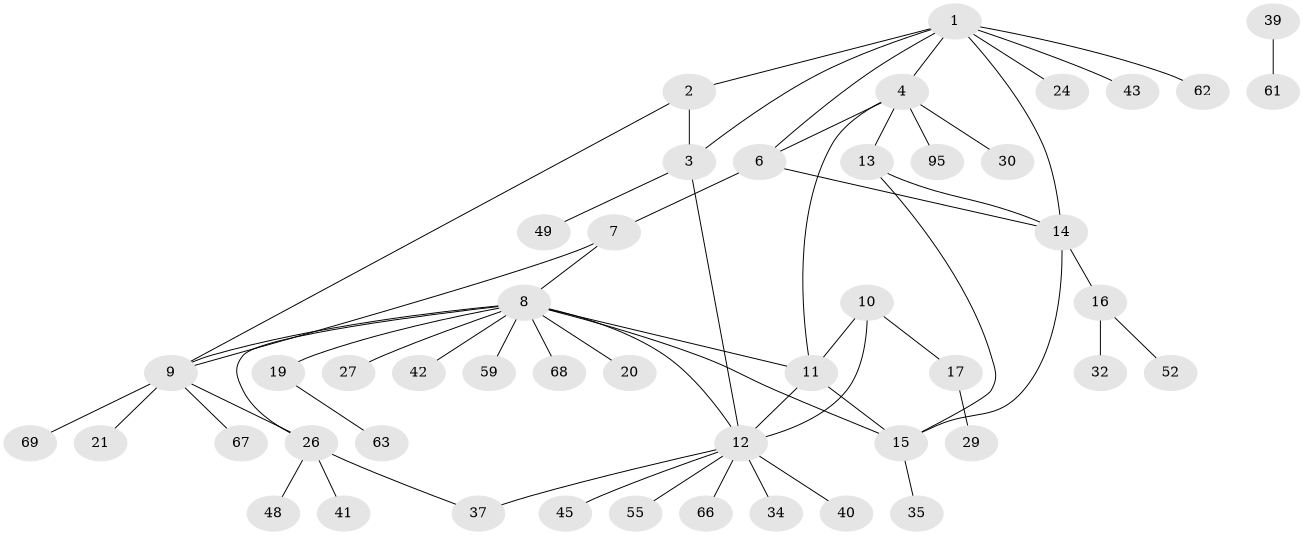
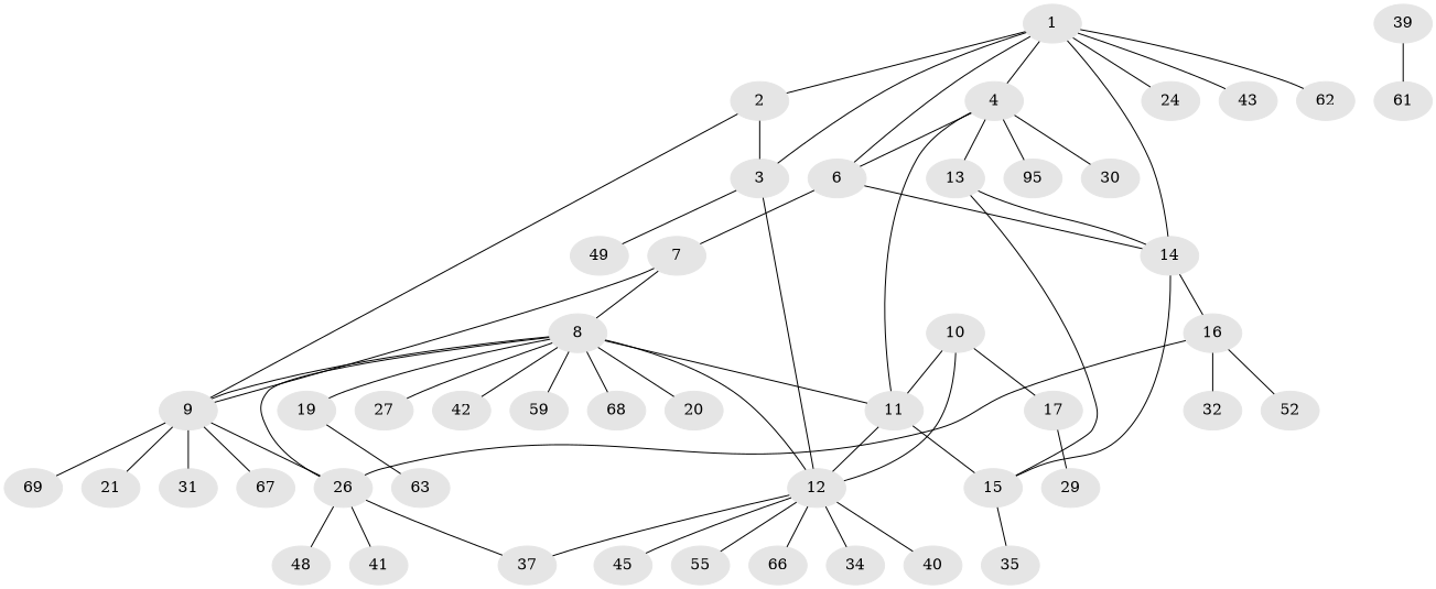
  graph {
    node [color=gray90 style=filled]
    1 [super="+5"]
    2 [super="+53"]
    3 [super="+44"]
    4 [super="+59"]
    6 [super="+23"]
    14 [super="+64"]
    24 [super="+28"]
    43 [super="+47"]
    62
    9 [super="+50"]
    12 [super="+18"]
    49 [super="+60"]
    11
    13
    n15 [label=95]
    30
    7 [super="+46"]
    15
    16 [super="+58"]
    26 [super="+33"]
    21
+   31
    67
    69
    34
    37
    40
    45
    55
    66
    8 [super="+38"]
    19
    20
    27
    42
    n36 [label=59 super="+56"]
    68
    35 [super="+36"]
    63
    41 [super="+57"]
    48 [super="+65"]
    10 [super="+22"]
    17
    29 [super="+54"]
    32
    52
    39
    61
    1 -- 2
    1 -- 3
    1 -- 4
    1 -- 6
    1 -- 14
    1 -- 24
    1 -- 43
    1 -- 62
    2 -- 3
    2 -- 9
    3 -- 12
    3 -- 49
    4 -- 6
    4 -- 11
    4 -- 13
    4 -- n15
    4 -- 30
    6 -- 14
    6 -- 7
    14 -- 15
    14 -- 16
    9 -- 26
    9 -- 21
+   9 -- 31
    9 -- 67
    9 -- 69
    12 -- 34
    12 -- 37
    12 -- 40
    12 -- 45
    12 -- 55
    12 -- 66
    11 -- 12
    11 -- 15
    13 -- 14
    13 -- 15
    7 -- 9
    7 -- 8
    15 -- 35
+   16 -- 26
    16 -- 32
    16 -- 52
    26 -- 37
    26 -- 41
    26 -- 48
    8 -- 9
    8 -- 12
    8 -- 11
-   8 -- 15
    8 -- 26
    8 -- 19
    8 -- 20
    8 -- 27
    8 -- 42
    8 -- n36
    8 -- 68
    19 -- 63
    10 -- 12
    10 -- 11
    10 -- 17
    17 -- 29
    39 -- 61
  }
